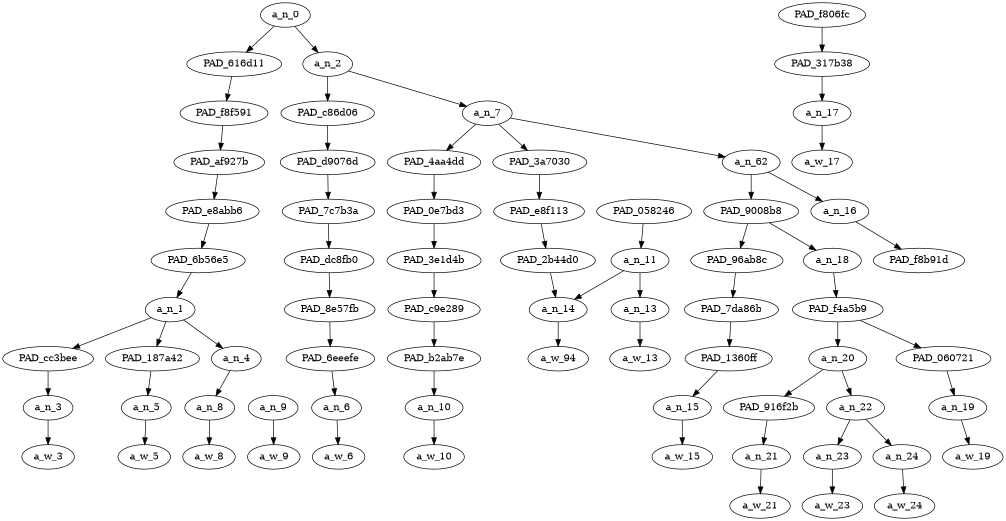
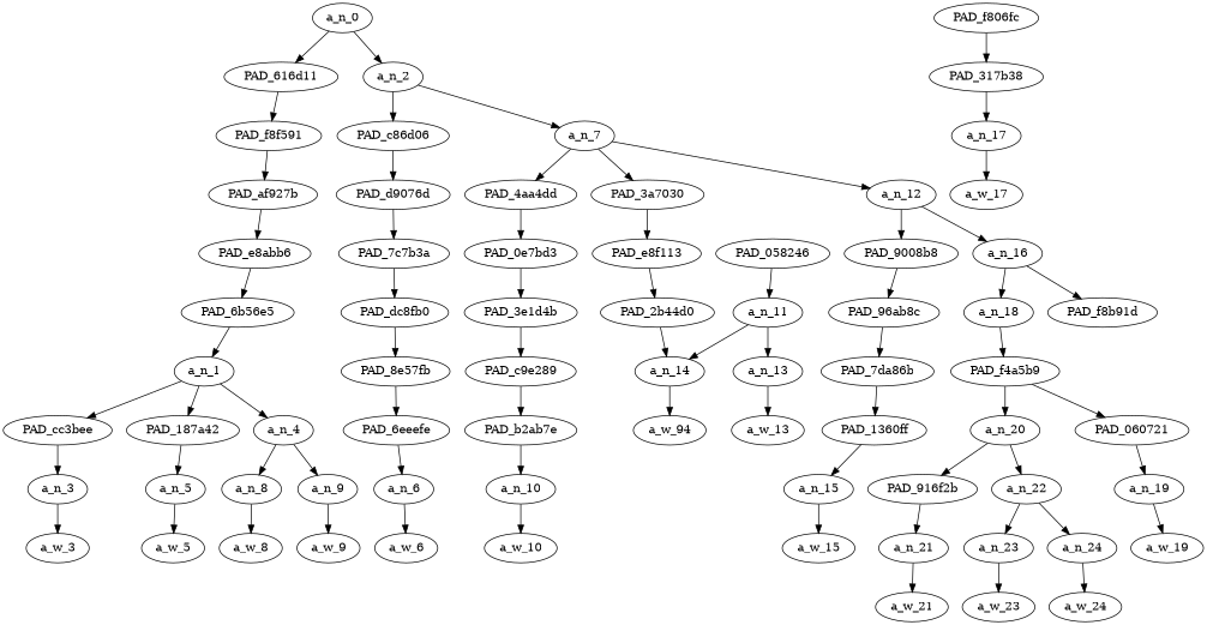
  strict digraph {
    node [div_dir=1 index=0 level=1 text_span="[4]" value=0.03447456]
    a_n_0 [div_dir=-1 level=9 text_span="[0, 1, 2, 3, 4, 5, 6, 7, 8, 9, 10, 11, 12, 13]" value=0.99999999]
    PAD_616d11 [level=8 text_span="[0, 1, 2, 3]" value=0.45836058]
    a_n_2 [div_dir=-1 index=1 level=8 text_span="[4, 5, 6, 7, 8, 9, 10, 11, 12, 13]" value=0.54160864]
    PAD_f8f591 [level=7 text_span="[0, 1, 2, 3]" value=0.45836058]
    PAD_c86d06 [div_dir=-1 index=1 level=7]
    a_n_7 [index=2 level=7 text_span="[5, 6, 7, 8, 9, 10, 11, 12, 13]" value=0.50709027]
    PAD_af927b [level=6 text_span="[0, 1, 2, 3]" value=0.45836058]
    PAD_d9076d [div_dir=-1 index=1 level=6]
    PAD_4aa4dd [index=2 level=6 text_span="[5]" value=0.09543004]
    PAD_3a7030 [index=3 level=6 text_span="[6, 7]" value=0.15274609]
-   a_n_12 [div_dir=-1 index=4 level=6 text_span="[8, 9, 10, 11, 12, 13]" value=0.25887918 label=a_n_62]
+   a_n_12 [div_dir=-1 index=4 level=6 text_span="[8, 9, 10, 11, 12, 13]" value=0.25887918]
    PAD_e8abb6 [level=5 text_span="[0, 1, 2, 3]" value=0.45836058]
    PAD_6b56e5 [level=4 text_span="[0, 1, 2, 3]" value=0.45836058]
    a_n_1 [level=3 text_span="[0, 1, 2, 3]" value=0.45836058]
    PAD_cc3bee [div_dir=-1 level=2 text_span="[0]" value=0.29386965]
    PAD_187a42 [index=2 level=2 text_span="[3]" value=0.05172225]
    a_n_4 [index=1 level=2 text_span="[1, 2]" value=0.11276773]
    a_n_3 [div_dir=-1 text_span="[0]" value=0.29386965]
    a_n_5 [index=3 text_span="[3]" value=0.05172225]
    a_n_8 [index=1 text_span="[1]" value=0.05962334]
    a_n_9 [index=2 text_span="[2]" value=0.05290361]
    a_w_3 [div_dir=0 level=0 text_span="[0]" value=iokanopenprison]
    a_w_5 [div_dir=0 index=3 level=0 text_span="[3]" value=organisations]
    a_w_8 [div_dir=0 index=1 level=0 text_span="[1]" value=human]
    a_w_9 [div_dir=0 index=2 level=0 text_span="[2]" value=rights]
    PAD_7c7b3a [div_dir=-1 index=1 level=5]
    PAD_0e7bd3 [index=2 level=5 text_span="[5]" value=0.09543004]
    n28 [index=3 label=PAD_e8f113 level=5 text_span="[6, 7]" value=0.15274609]
    n29 [index=4 label=PAD_9008b8 level=5 text_span="[8]" value=0.02620413]
    a_n_16 [div_dir=-1 index=5 level=5 text_span="[9, 10, 11, 12, 13]" value=0.23258669]
    PAD_dc8fb0 [div_dir=-1 index=1 level=4]
    PAD_8e57fb [div_dir=-1 index=1 level=3]
    PAD_6eeefe [div_dir=-1 index=3 level=2]
    a_n_6 [div_dir=-1 index=4]
    a_w_6 [div_dir=0 index=4 level=0 value=are]
    PAD_3e1d4b [index=2 level=4 text_span="[5]" value=0.09543004]
    PAD_2b44d0 [index=3 level=4 text_span="[6, 7]" value=0.15274609]
    PAD_96ab8c [index=4 level=4 text_span="[8]" value=0.02620413]
    PAD_f8b91d [index=5 level=4 text_span="[9]" value=0.02402941]
    a_n_18 [div_dir=-1 index=6 level=4 text_span="[10, 11, 12, 13]" value=0.20842293]
    PAD_c9e289 [index=2 level=3 text_span="[5]" value=0.09543004]
    PAD_b2ab7e [index=4 level=2 text_span="[5]" value=0.09543004]
    a_n_10 [index=5 text_span="[5]" value=0.09543004]
    a_w_10 [div_dir=0 index=5 level=0 text_span="[5]" value=sleeping]
    a_n_14 [index=7 text_span="[7]" value=0.11669537]
    PAD_058246 [index=3 level=3 text_span="[6, 7]" value=0.15274609]
    a_n_11 [index=5 level=2 text_span="[6, 7]" value=0.15274609]
    a_n_13 [index=6 text_span="[6]" value=0.03590193]
    a_w_13 [div_dir=0 index=6 level=0 text_span="[6]" value=for]
    n50 [div_dir=0 index=7 label=a_w_94 level=0 text_span="[7]" value=kashmirs]
    PAD_7da86b [index=4 level=3 text_span="[8]" value=0.02620413]
    PAD_f4a5b9 [index=6 level=3 text_span="[10]" value=0.03062940]
    PAD_1360ff [index=6 level=2 text_span="[8]" value=0.02620413]
    a_n_15 [index=8 text_span="[8]" value=0.02620413]
    a_w_15 [div_dir=0 index=8 level=0 text_span="[8]" value=because]
    PAD_f806fc [index=5 level=3 text_span="[9]" value=0.02402941]
    PAD_317b38 [index=7 level=2 text_span="[9]" value=0.02402941]
    a_n_20 [div_dir=-1 index=7 level=3 text_span="[11, 12, 13]" value=0.17753541]
    PAD_060721 [index=8 level=2 text_span="[10]" value=0.03062940]
    PAD_916f2b [div_dir=-1 index=9 level=2 text_span="[11]" value=0.08850525]
    a_n_22 [index=10 level=2 text_span="[12, 13]" value=0.08852711]
    a_n_17 [index=9 text_span="[9]" value=0.02402941]
    a_w_17 [div_dir=0 index=9 level=0 text_span="[9]" value=they]
    a_n_19 [index=10 text_span="[10]" value=0.03062940]
    a_n_21 [div_dir=-1 index=11 text_span="[11]" value=0.08850525]
    a_n_23 [index=12 text_span="[12]" value=0.04862527]
    a_n_24 [div_dir=-1 index=13 text_span="[13]" value=0.03982826]
    a_w_19 [div_dir=0 index=10 level=0 text_span="[10]" value=are1]
    a_w_21 [div_dir=0 index=11 level=0 text_span="[11]" value=muslims]
    a_w_23 [div_dir=0 index=12 level=0 text_span="[12]" value="<user>"]
    a_w_24 [div_dir=0 index=13 level=0 text_span="[13]" value="<user>1"]
    a_n_0 -> PAD_616d11
    a_n_0 -> a_n_2
    PAD_616d11 -> PAD_f8f591
    a_n_2 -> PAD_c86d06
    a_n_2 -> a_n_7
    PAD_f8f591 -> PAD_af927b
    PAD_c86d06 -> PAD_d9076d
    a_n_7 -> PAD_4aa4dd
    a_n_7 -> PAD_3a7030
    a_n_7 -> a_n_12
    PAD_af927b -> PAD_e8abb6
    PAD_d9076d -> PAD_7c7b3a
    PAD_4aa4dd -> PAD_0e7bd3
    PAD_3a7030 -> n28
    a_n_12 -> n29
    a_n_12 -> a_n_16
    PAD_e8abb6 -> PAD_6b56e5
    PAD_6b56e5 -> a_n_1
    a_n_1 -> PAD_cc3bee
    a_n_1 -> PAD_187a42
    a_n_1 -> a_n_4
    PAD_cc3bee -> a_n_3
    PAD_187a42 -> a_n_5
    a_n_4 -> a_n_8
+   a_n_4 -> a_n_9
    a_n_3 -> a_w_3
    a_n_5 -> a_w_5
    a_n_8 -> a_w_8
    a_n_9 -> a_w_9
    PAD_7c7b3a -> PAD_dc8fb0
    PAD_0e7bd3 -> PAD_3e1d4b
    n28 -> PAD_2b44d0
    n29 -> PAD_96ab8c
    a_n_16 -> PAD_f8b91d
-   n29 -> a_n_18
+   a_n_16 -> a_n_18
    PAD_dc8fb0 -> PAD_8e57fb
    PAD_8e57fb -> PAD_6eeefe
    PAD_6eeefe -> a_n_6
    a_n_6 -> a_w_6
    PAD_3e1d4b -> PAD_c9e289
    PAD_2b44d0 -> a_n_14
    PAD_96ab8c -> PAD_7da86b
    a_n_18 -> PAD_f4a5b9
    PAD_c9e289 -> PAD_b2ab7e
    PAD_b2ab7e -> a_n_10
    a_n_10 -> a_w_10
    a_n_14 -> n50
    PAD_058246 -> a_n_11
    a_n_11 -> a_n_14
    a_n_11 -> a_n_13
    a_n_13 -> a_w_13
    PAD_7da86b -> PAD_1360ff
    PAD_f4a5b9 -> a_n_20
    PAD_f4a5b9 -> PAD_060721
    PAD_1360ff -> a_n_15
    a_n_15 -> a_w_15
    PAD_f806fc -> PAD_317b38
    PAD_317b38 -> a_n_17
    a_n_20 -> PAD_916f2b
    a_n_20 -> a_n_22
    PAD_060721 -> a_n_19
    PAD_916f2b -> a_n_21
    a_n_22 -> a_n_23
    a_n_22 -> a_n_24
    a_n_17 -> a_w_17
    a_n_19 -> a_w_19
    a_n_21 -> a_w_21
    a_n_23 -> a_w_23
    a_n_24 -> a_w_24
  }
